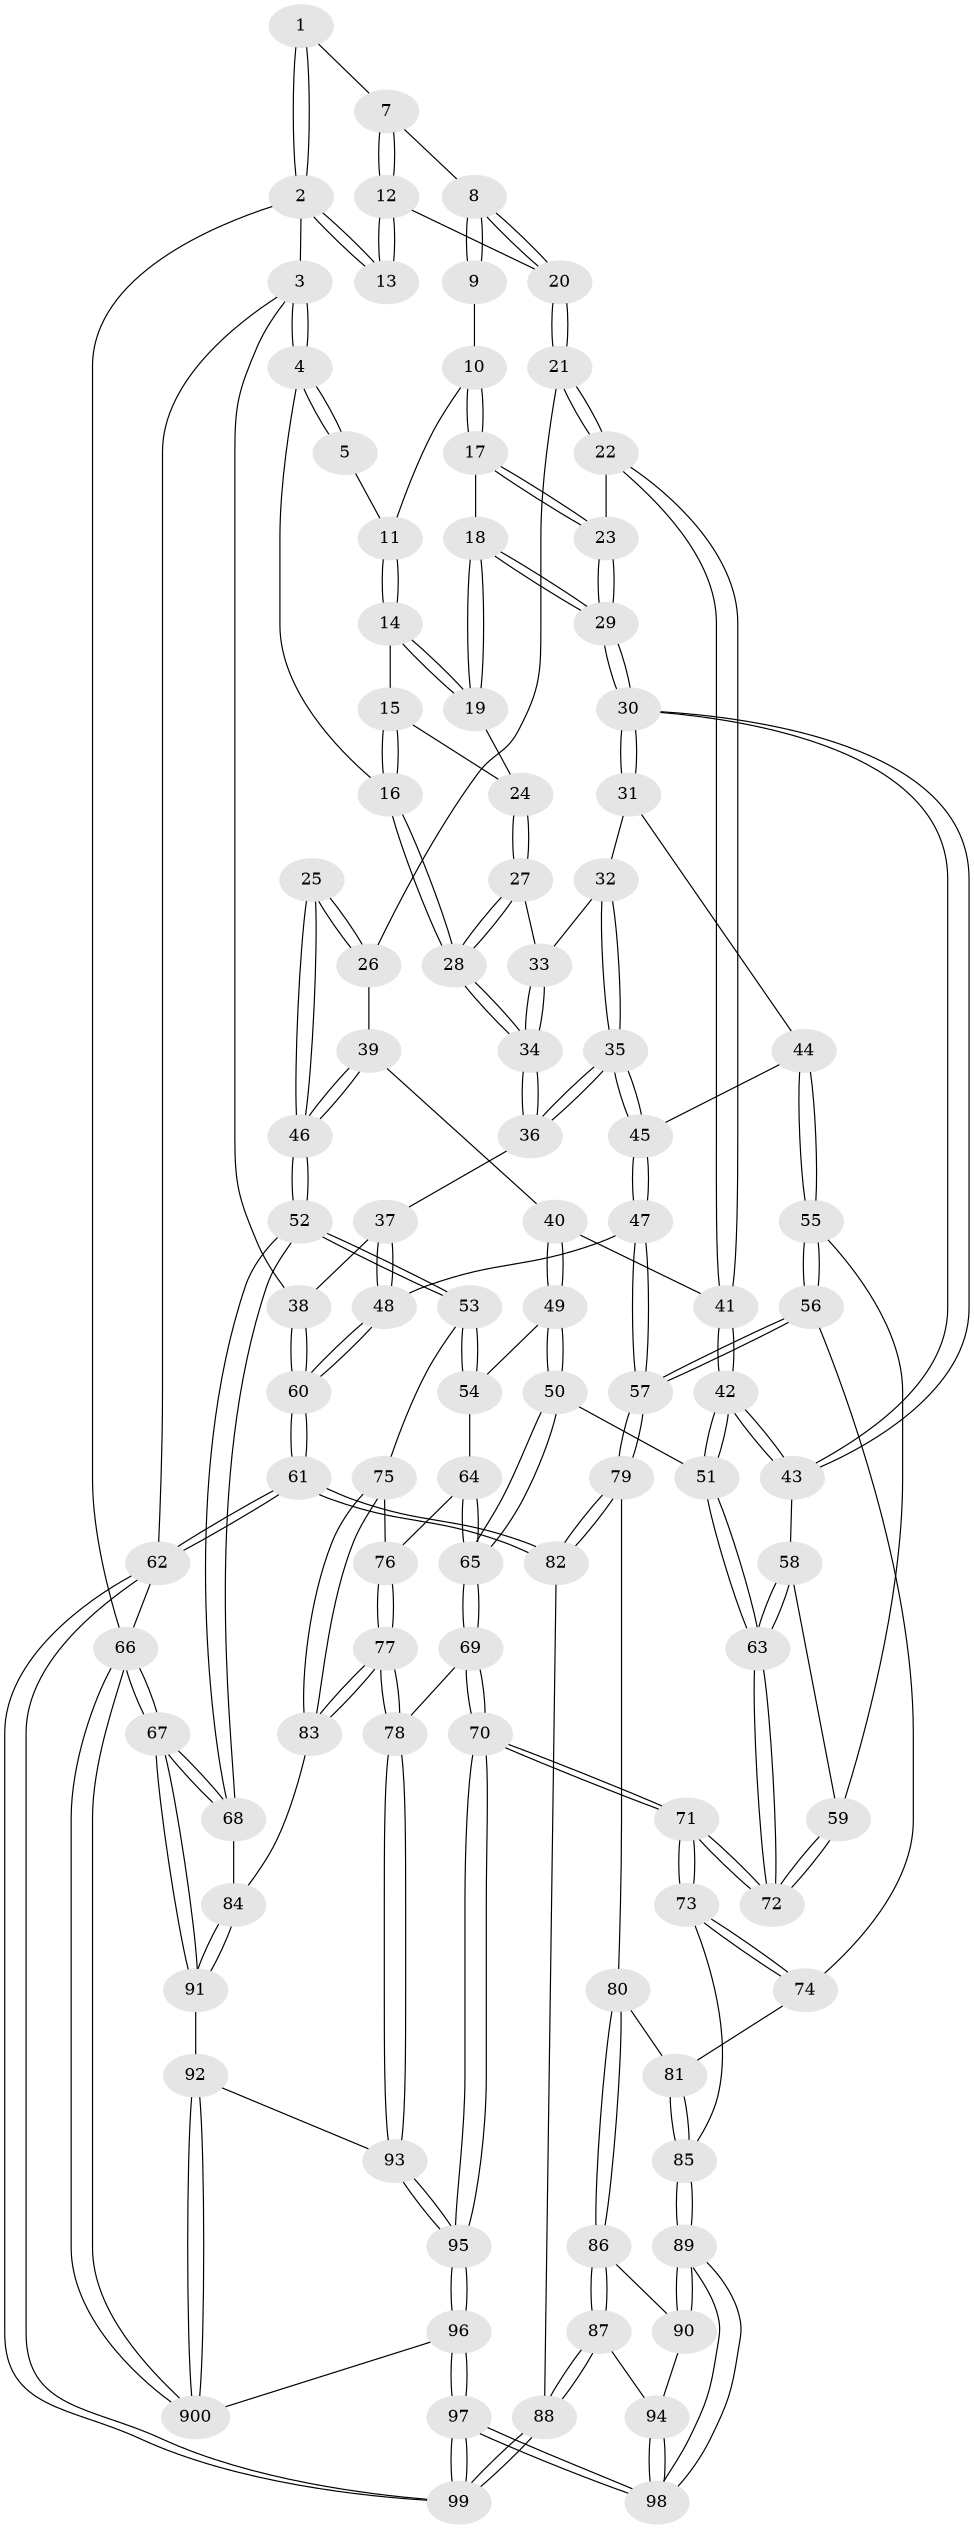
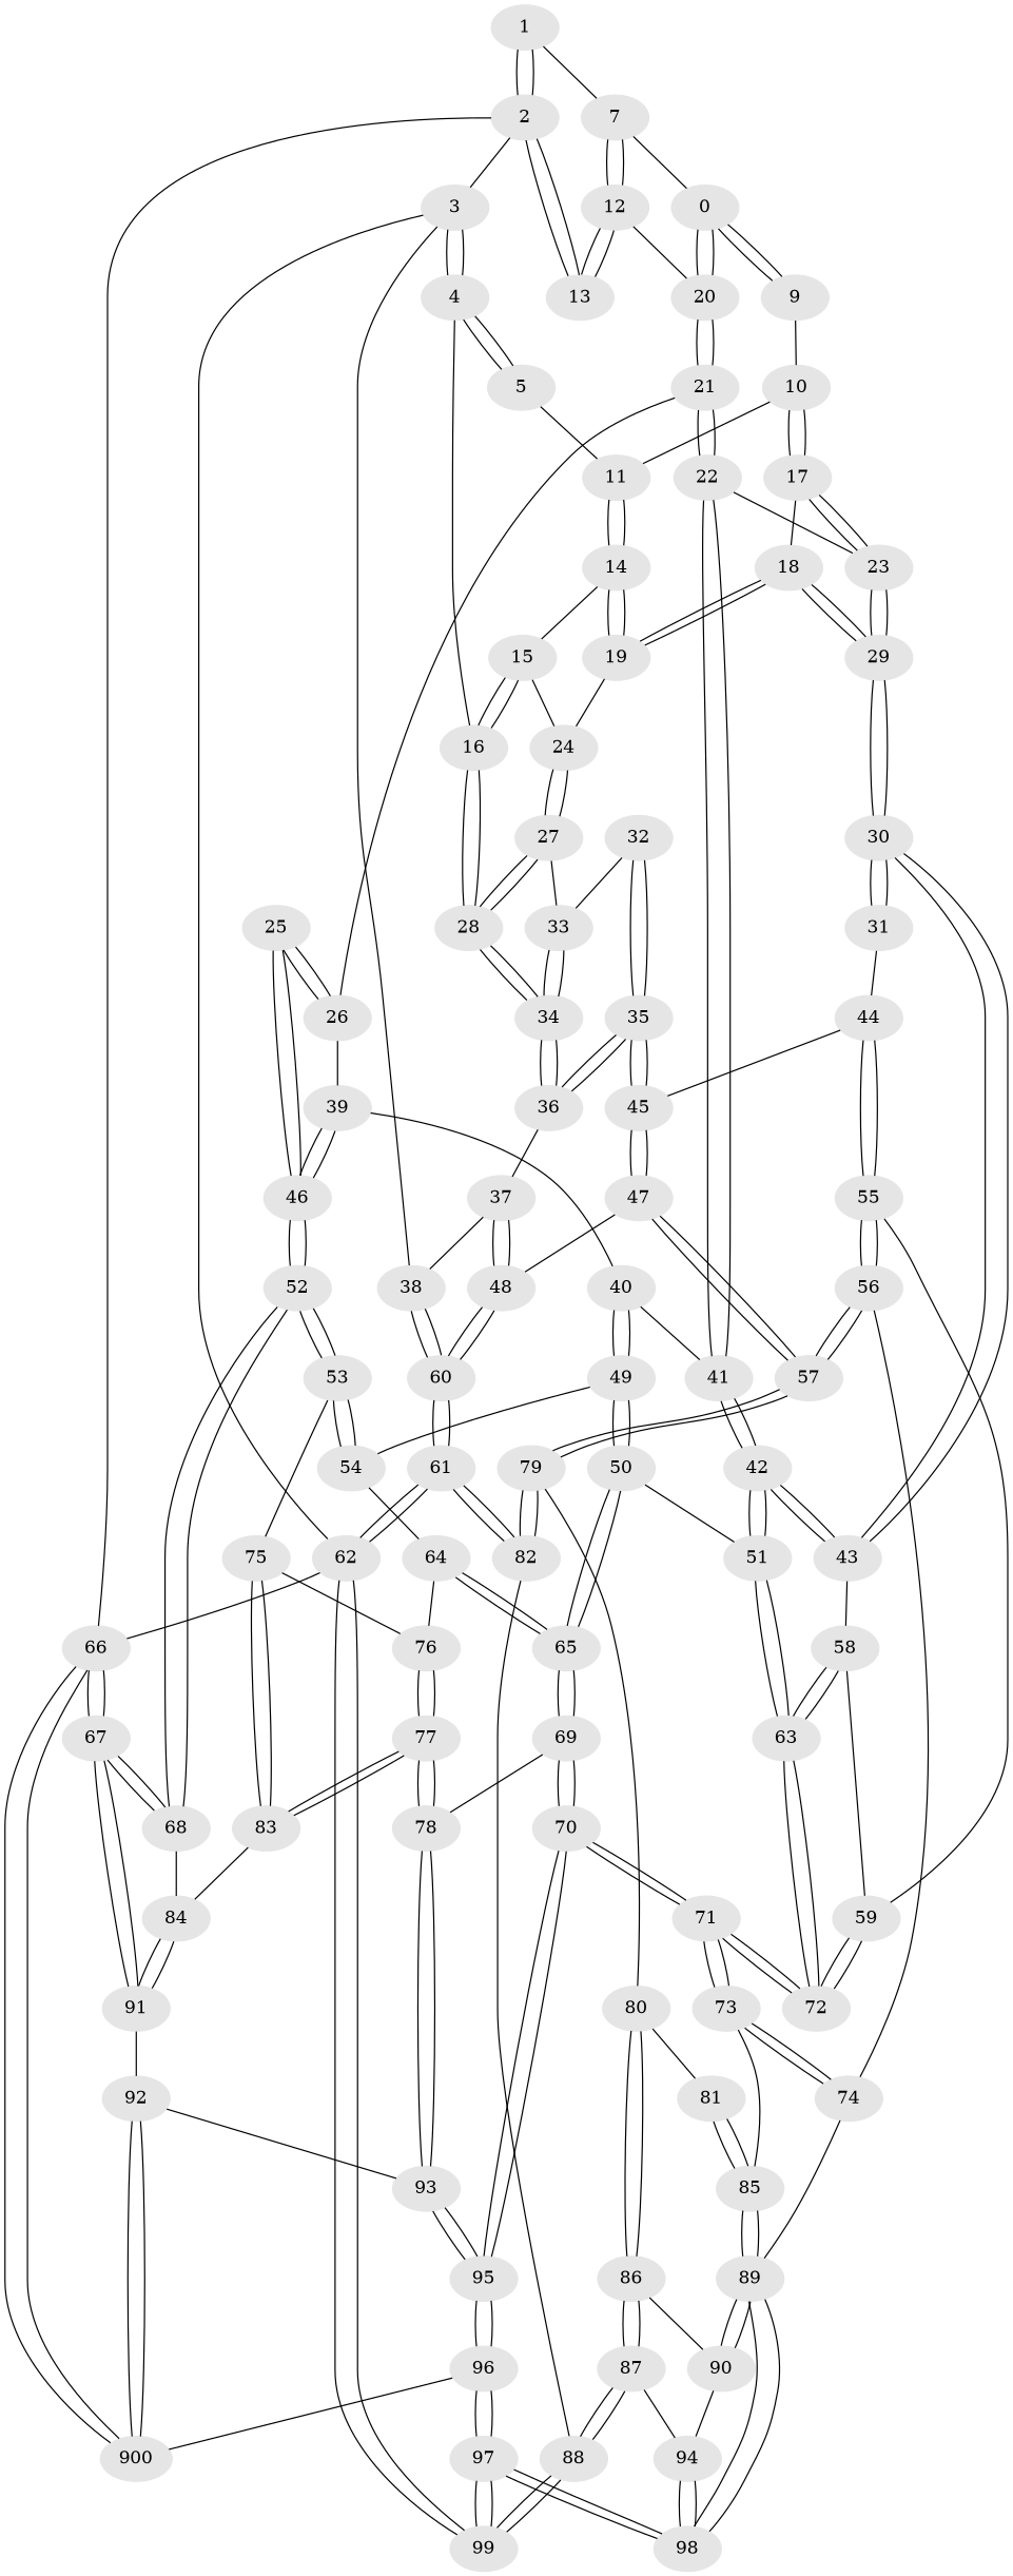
  graph {
    node [color=gray90 style=filled]
    1
    2
    7
    3
    13
    66
-   8
+   8 [label=0]
    12
    4
    38
    62
    67
    n13 [label=900]
    5
    16
    60
    99
    11
    28
    14
    9
    10
    20
    21
    17
    18
    23
    15
    19
    25
    26
    46
    24
    27
    34
    29
    30
    22
    41
    39
    42
    33
    52
    40
    36
    31
    43
    32
    44
    58
    35
    45
    55
    37
    47
    48
    61
    49
    50
    54
    51
    63
    59
    56
    57
    53
    68
    79
    65
    64
    69
    72
    75
    84
    76
    83
    74
    81
    82
    80
    88
    77
    70
    78
    91
    92
    71
    95
    93
    73
    96
    85
    89
    86
    87
    90
    98
    94
    97
    1 -- 2
    1 -- 2
    1 -- 7
    2 -- 3
    2 -- 13
    2 -- 13
    2 -- 66
    7 -- 8
    7 -- 12
    7 -- 12
    3 -- 4
    3 -- 4
    3 -- 38
    3 -- 62
    66 -- 67
    66 -- 67
    66 -- n13
    66 -- n13
    8 -- 9
    8 -- 9
    8 -- 20
    8 -- 20
    12 -- 13
    12 -- 13
    12 -- 20
    4 -- 5
    4 -- 5
    4 -- 16
    38 -- 60
    38 -- 60
    62 -- 66
    62 -- 99
    62 -- 99
    67 -- 68
    67 -- 68
    67 -- 91
    67 -- 91
    5 -- 11
    16 -- 28
    16 -- 28
    60 -- 61
    60 -- 61
    11 -- 14
    11 -- 14
    28 -- 34
    28 -- 34
    14 -- 15
    14 -- 19
    14 -- 19
    9 -- 10
    10 -- 11
    10 -- 17
    10 -- 17
    20 -- 21
    20 -- 21
    21 -- 26
    21 -- 22
    21 -- 22
    17 -- 18
    17 -- 23
    17 -- 23
    18 -- 19
    18 -- 19
    18 -- 29
    18 -- 29
    23 -- 29
    23 -- 29
    15 -- 16
    15 -- 16
    15 -- 24
    19 -- 24
    25 -- 26
    25 -- 26
    25 -- 46
    25 -- 46
    26 -- 39
    46 -- 52
    46 -- 52
    24 -- 27
    24 -- 27
    27 -- 28
    27 -- 28
    27 -- 33
    34 -- 36
    34 -- 36
    29 -- 30
    29 -- 30
    30 -- 31
    30 -- 31
    30 -- 43
    30 -- 43
    22 -- 23
    22 -- 41
    22 -- 41
    41 -- 42
    41 -- 42
    39 -- 46
    39 -- 46
    39 -- 40
    42 -- 43
    42 -- 43
    42 -- 51
    42 -- 51
    33 -- 34
    33 -- 34
    52 -- 53
    52 -- 53
    52 -- 68
    52 -- 68
    40 -- 41
    40 -- 49
    40 -- 49
    36 -- 37
-   31 -- 32
    31 -- 44
    43 -- 58
    32 -- 33
    32 -- 35
    32 -- 35
    44 -- 45
    44 -- 55
    44 -- 55
    58 -- 63
    58 -- 63
    58 -- 59
    35 -- 36
    35 -- 36
    35 -- 45
    35 -- 45
    45 -- 47
    45 -- 47
    55 -- 59
    55 -- 56
    55 -- 56
    37 -- 38
    37 -- 48
    37 -- 48
    47 -- 48
    47 -- 57
    47 -- 57
    48 -- 60
    48 -- 60
    61 -- 62
    61 -- 62
    61 -- 82
    61 -- 82
    49 -- 50
    49 -- 50
    49 -- 54
    50 -- 51
    50 -- 65
    50 -- 65
    54 -- 64
    51 -- 63
    51 -- 63
    63 -- 72
    63 -- 72
    59 -- 72
    59 -- 72
    56 -- 57
    56 -- 57
    56 -- 74
    57 -- 79
    57 -- 79
    53 -- 54
    53 -- 54
    53 -- 75
    68 -- 84
    79 -- 82
    79 -- 82
    79 -- 80
    65 -- 69
    65 -- 69
    64 -- 65
    64 -- 65
    64 -- 76
    69 -- 70
    69 -- 70
    69 -- 78
    75 -- 76
    75 -- 83
    75 -- 83
    84 -- 91
    84 -- 91
    76 -- 77
    76 -- 77
    83 -- 84
-   74 -- 81
+   74 -- 89
    81 -- 85
    81 -- 85
    82 -- 88
    80 -- 81
    80 -- 86
    80 -- 86
    88 -- 99
    88 -- 99
    77 -- 83
    77 -- 83
    77 -- 78
    77 -- 78
    70 -- 71
    70 -- 71
    70 -- 95
    70 -- 95
    78 -- 93
    78 -- 93
    91 -- 92
    92 -- n13
    92 -- n13
    92 -- 93
    71 -- 72
    71 -- 72
    71 -- 73
    71 -- 73
    95 -- 96
    95 -- 96
    93 -- 95
    93 -- 95
    73 -- 74
    73 -- 74
    73 -- 85
    96 -- n13
    96 -- 97
    96 -- 97
    85 -- 89
    85 -- 89
    89 -- 90
    89 -- 90
    89 -- 98
    89 -- 98
    86 -- 87
    86 -- 87
    86 -- 90
    87 -- 88
    87 -- 88
    87 -- 94
    90 -- 94
    94 -- 98
    94 -- 98
    97 -- 99
    97 -- 99
    97 -- 98
    97 -- 98
  }
